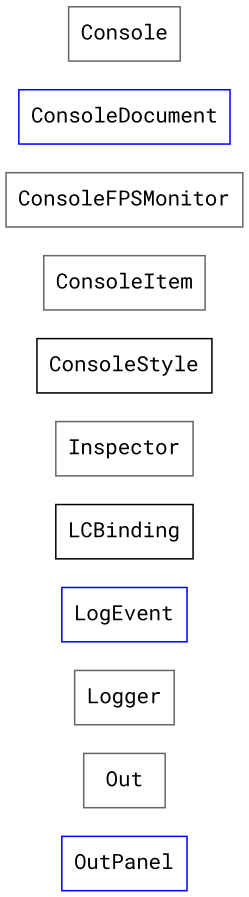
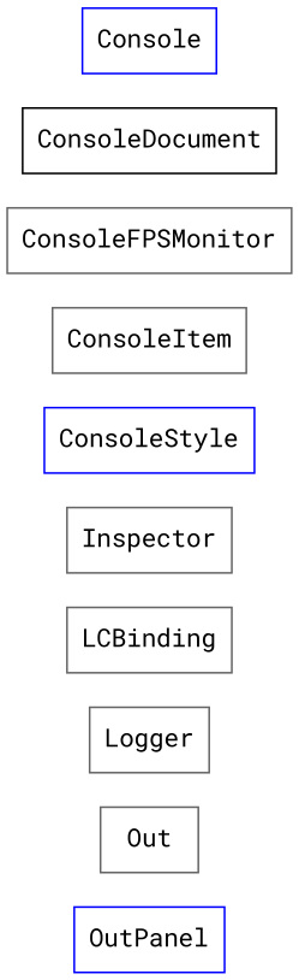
  strict digraph {
    rankdir=LR
    fontname="Roboto Mono"
    node [shape=record color=gray40 fontname="Roboto Mono"]
    n1 [label=OutPanel color=blue]
    n2 [label=Out]
    n3 [label=Logger]
-   n4 [label=LogEvent color=blue]
-   n5 [label=LCBinding color=black]
+   n5 [label=LCBinding]
    n6 [label=Inspector]
-   n7 [label=ConsoleStyle color=black]
+   n7 [label=ConsoleStyle color=blue]
    n8 [label=ConsoleItem]
    n9 [label=ConsoleFPSMonitor]
-   n10 [label=ConsoleDocument color=blue]
-   n11 [label=Console]
+   n10 [label=ConsoleDocument color=black]
+   n11 [label=Console color=blue]
  }
